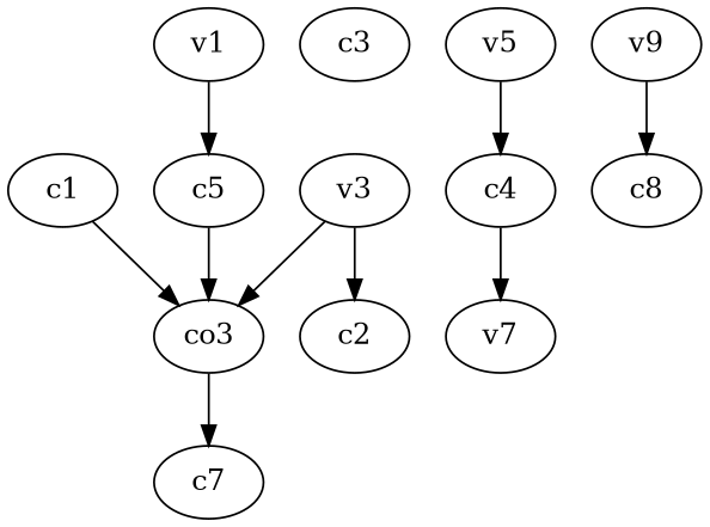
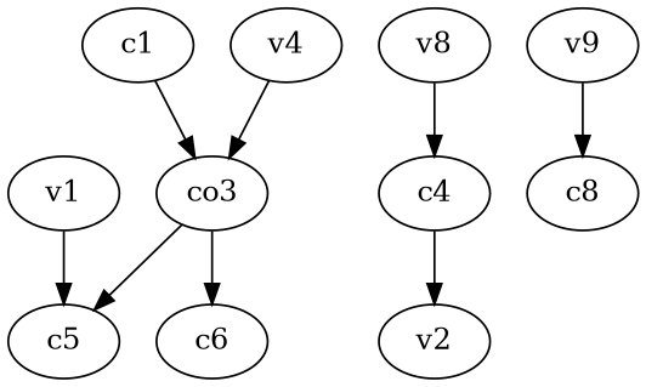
  strict digraph {
    edge [weight=1]
    n1 [label=co3]
    c1
    c5
-   c6 [label=c7]
-   c3
+   c6
    v1
    c4
-   v2 [label=v7]
+   v2
    n9 [label=v9]
    n10 [label=c8]
-   v4 [label=v3]
-   c2
-   v5
-   c5 -> n1
+   v4
+   v5 [label=v8]
+   n1 -> c5
    n1 -> c6
    c1 -> n1
    v1 -> c5
    c4 -> v2
    n9 -> n10
    v4 -> n1
-   v4 -> c2
    v5 -> c4
  }
